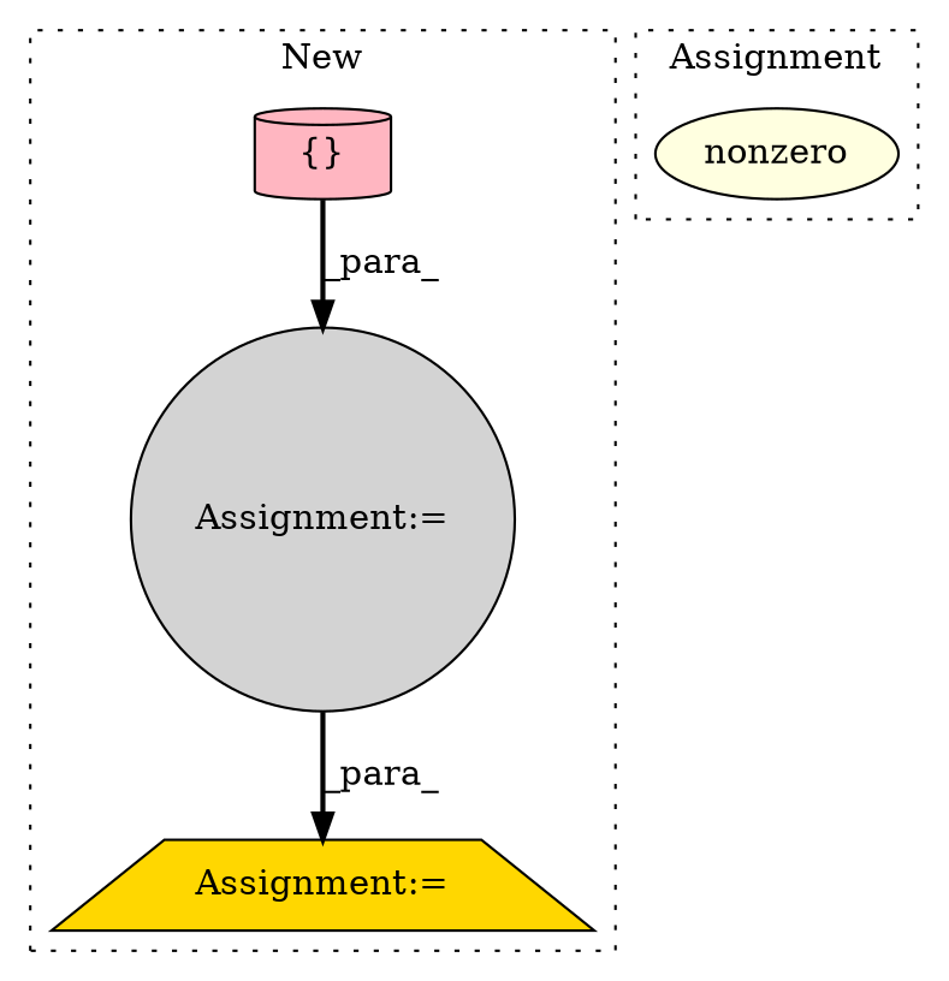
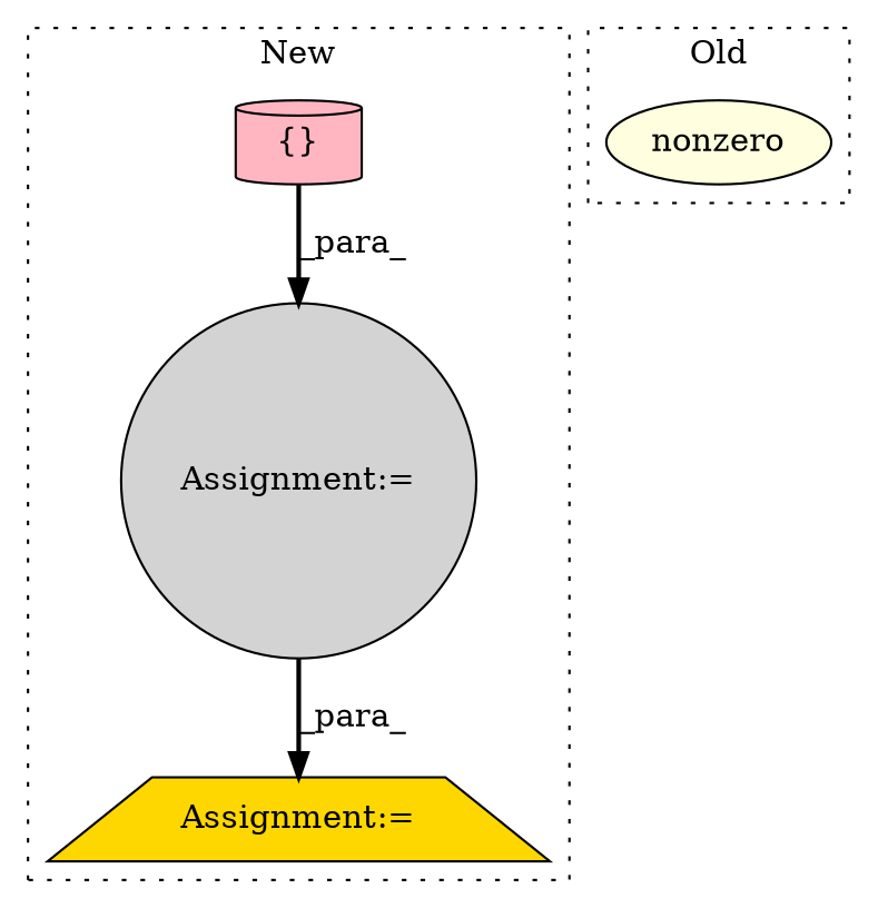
  digraph {
    node [a=7 l=1 style=filled]
    edge [style=bold]
    n1 [a=4 l="1,1" label="{}" s="7514,7539" shape=cylinder fillcolor=lightpink]
    n2 [label="Assignment:=" s=7965 shape=trapezium fillcolor=gold]
    n3 [label="Assignment:=" s=7621 shape=circle fillcolor=lightgrey]
    n4 [a=32 l=9 label=nonzero s=5915 shape=ellipse fillcolor=lightyellow]
    subgraph cluster_1 {
      label=New
      style=dotted
      n1
      n2
      n3
    }
    subgraph cluster_2 {
-     label=Assignment
+     label=Old
      style=dotted
      n4
    }
    n1 -> n3 [label=_para_]
    n3 -> n2 [label=_para_]
  }
